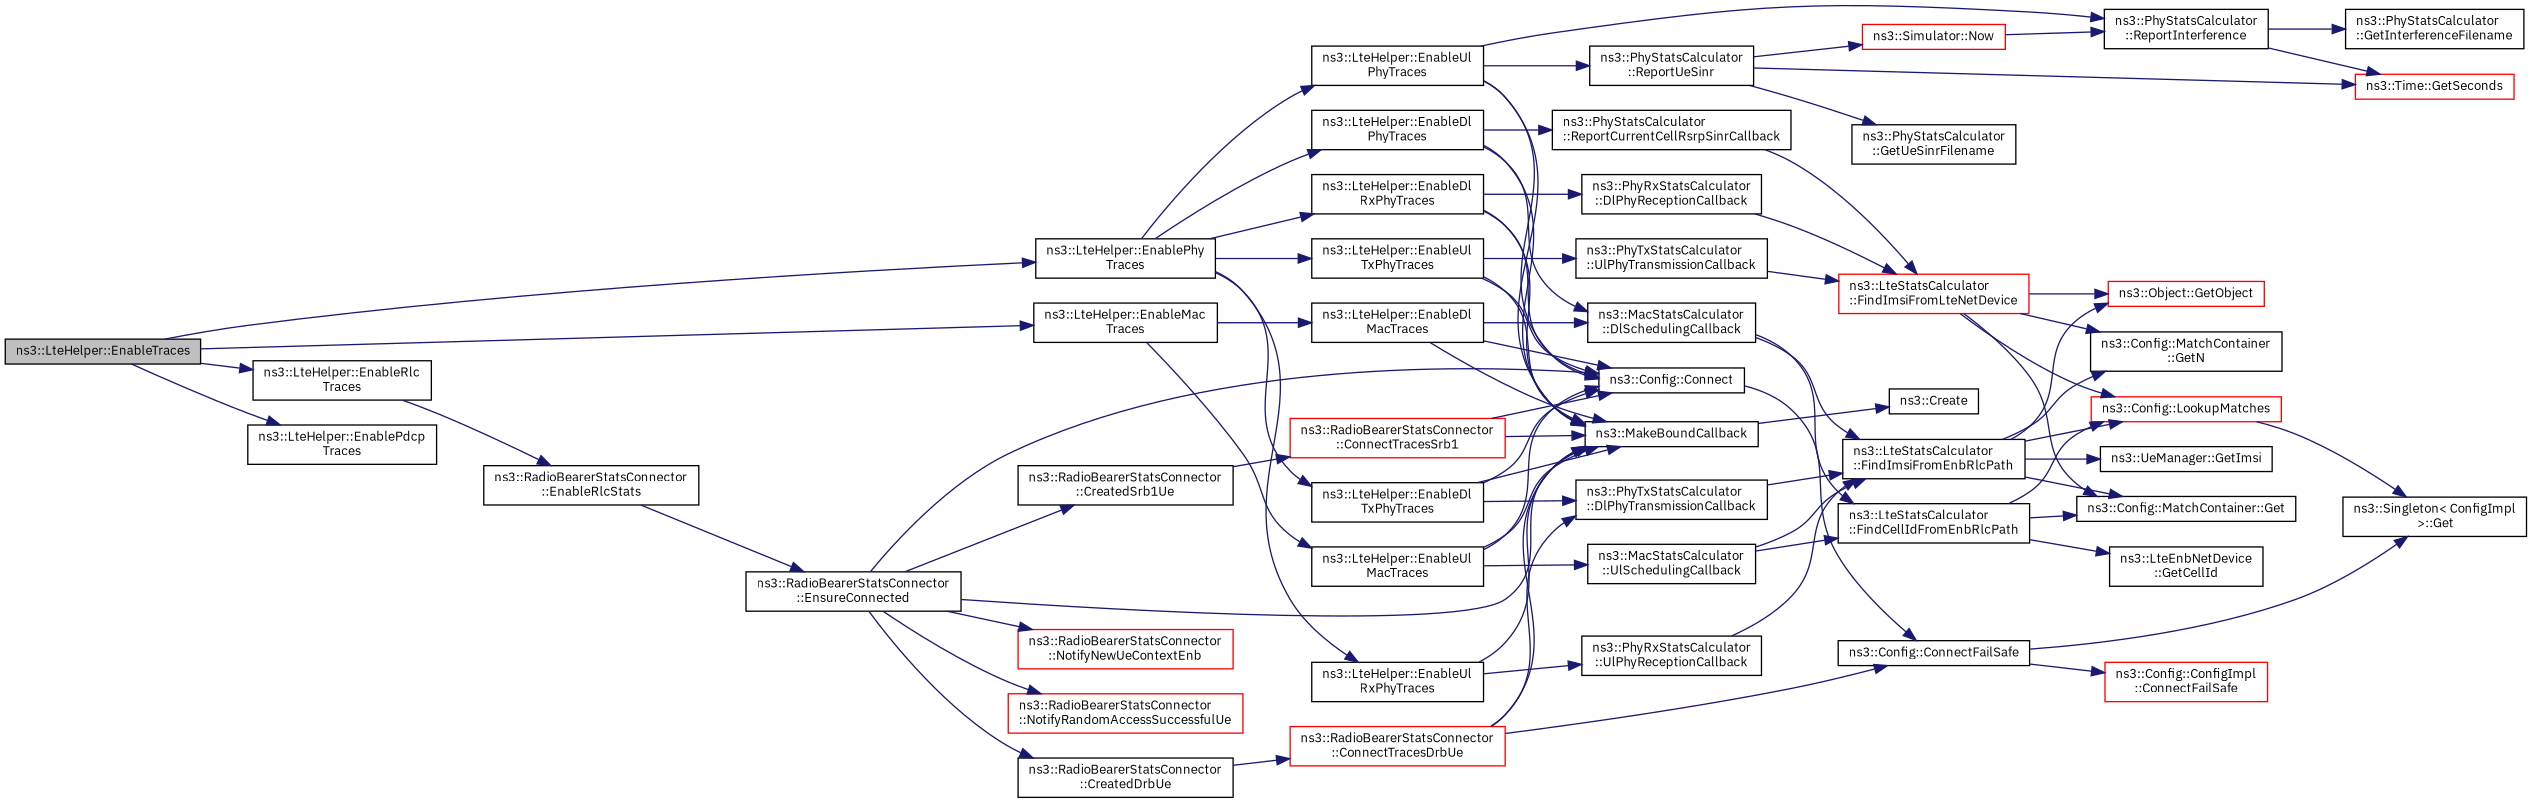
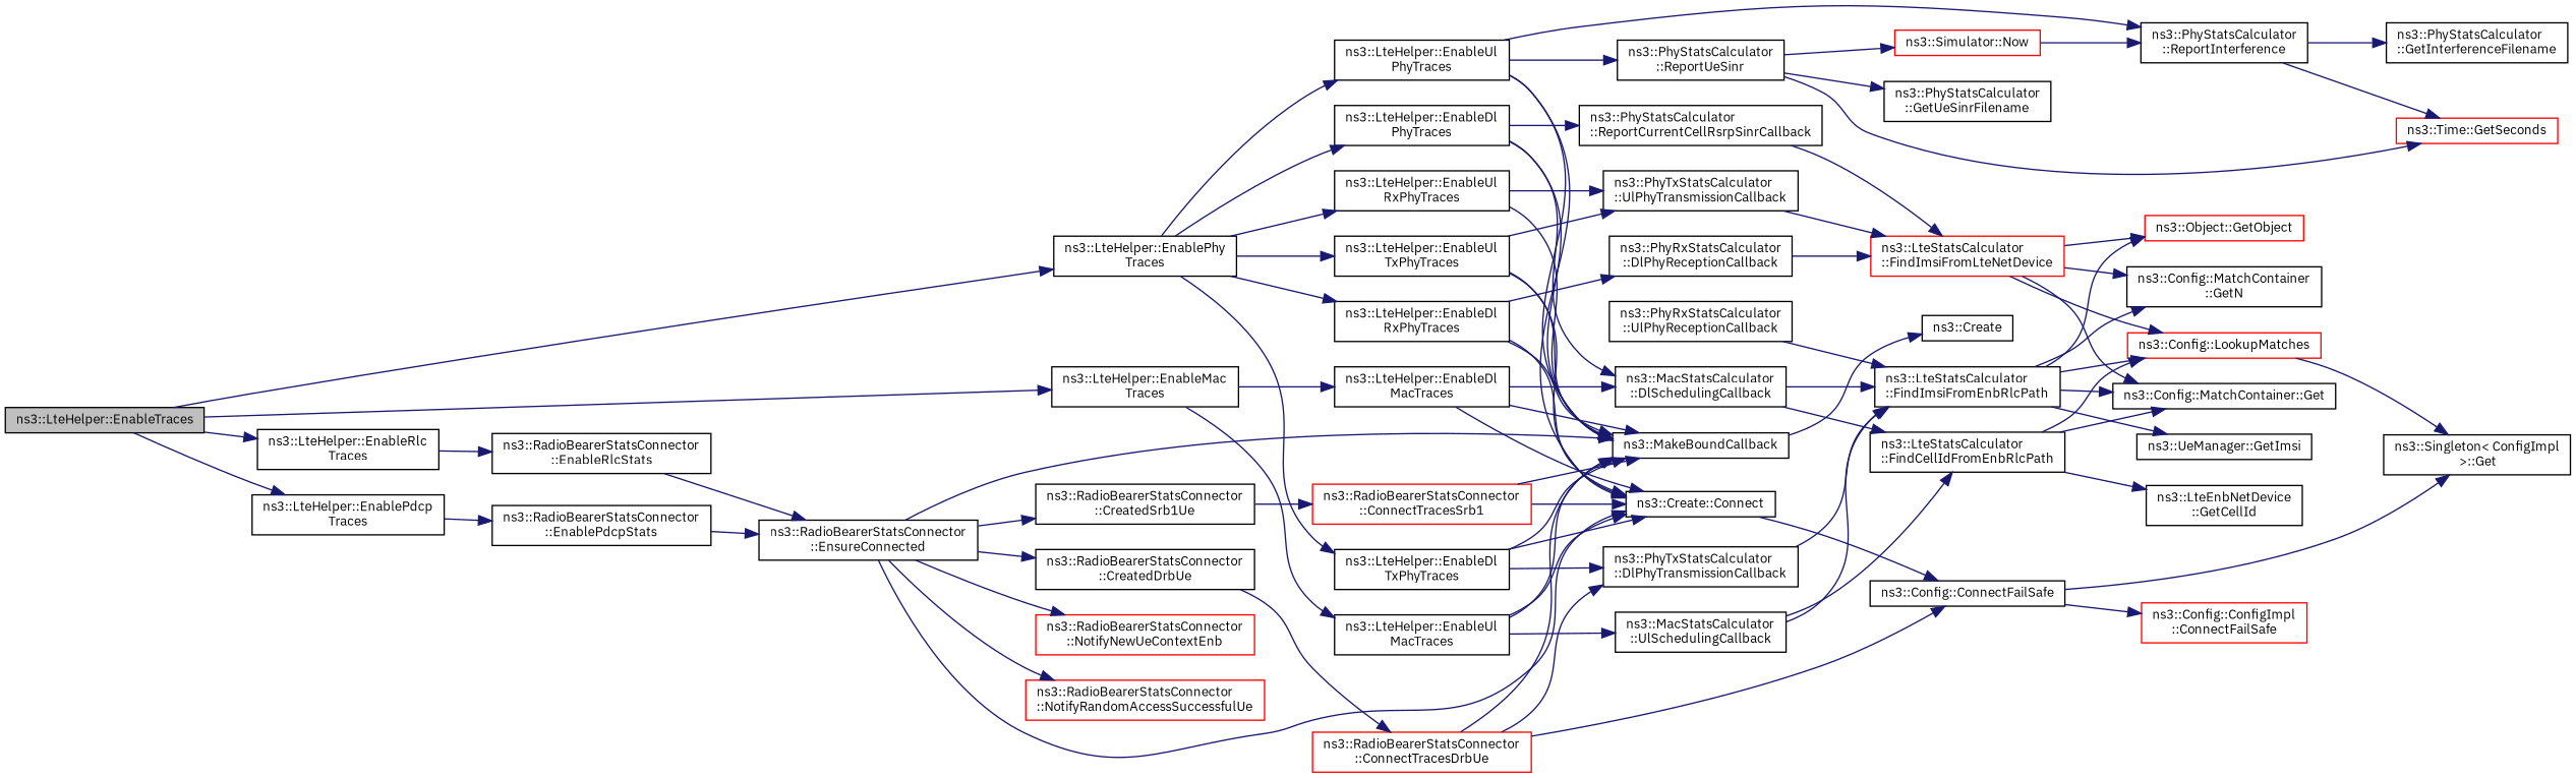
  digraph {
    fontname="IBM Plex Sans"
    rankdir=LR
    node [color=black fillcolor=white fontname="IBM Plex Sans" fontsize=10 shape=record style=filled]
    edge [color=midnightblue fontname="IBM Plex Sans" fontsize=10 labelfontname=Helvetica labelfontsize=10 style=solid]
    n1 [fillcolor=grey75 fontcolor=black height=0.2 label="ns3::LteHelper::EnableTraces" width=0.4]
    n2 [height=0.2 label="ns3::LteHelper::EnableMac\lTraces" width=0.4]
    n3 [height=0.2 label="ns3::LteHelper::EnablePdcp\lTraces" width=0.4]
    n4 [height=0.2 label="ns3::LteHelper::EnablePhy\lTraces" width=0.4]
    n5 [height=0.2 label="ns3::LteHelper::EnableRlc\lTraces" width=0.4]
    n6 [height=0.2 label="ns3::LteHelper::EnableDl\lMacTraces" width=0.4]
    n7 [height=0.2 label="ns3::LteHelper::EnableUl\lMacTraces" width=0.4]
+   n8 [height=0.2 label="ns3::RadioBearerStatsConnector\l::EnablePdcpStats" width=0.4]
    n9 [height=0.2 label="ns3::LteHelper::EnableDl\lPhyTraces" width=0.4]
    n10 [height=0.2 label="ns3::LteHelper::EnableDl\lRxPhyTraces" width=0.4]
    n11 [height=0.2 label="ns3::LteHelper::EnableDl\lTxPhyTraces" width=0.4]
    n12 [height=0.2 label="ns3::LteHelper::EnableUl\lPhyTraces" width=0.4]
    n13 [height=0.2 label="ns3::LteHelper::EnableUl\lRxPhyTraces" width=0.4]
    n14 [height=0.2 label="ns3::LteHelper::EnableUl\lTxPhyTraces" width=0.4]
    n15 [height=0.2 label="ns3::RadioBearerStatsConnector\l::EnableRlcStats" width=0.4]
-   n16 [height=0.2 label="ns3::Config::Connect" width=0.4]
+   n16 [height=0.2 label="ns3::Create::Connect" width=0.4]
    n17 [height=0.2 label="ns3::MacStatsCalculator\l::DlSchedulingCallback" width=0.4]
    n18 [height=0.2 label="ns3::MakeBoundCallback" width=0.4]
    n19 [height=0.2 label="ns3::MacStatsCalculator\l::UlSchedulingCallback" width=0.4]
    n20 [height=0.2 label="ns3::Config::ConnectFailSafe" width=0.4]
    n21 [height=0.2 label="ns3::LteStatsCalculator\l::FindCellIdFromEnbRlcPath" width=0.4]
    n22 [height=0.2 label="ns3::LteStatsCalculator\l::FindImsiFromEnbRlcPath" width=0.4]
    n23 [height=0.2 label="ns3::Create" width=0.4]
    n24 [color=red height=0.2 label="ns3::Config::ConfigImpl\l::ConnectFailSafe" width=0.4]
    n25 [height=0.2 label="ns3::Singleton\< ConfigImpl\l \>::Get" width=0.4]
    n26 [height=0.2 label="ns3::Config::MatchContainer::Get" width=0.4]
    n27 [height=0.2 label="ns3::LteEnbNetDevice\l::GetCellId" width=0.4]
    n28 [color=red height=0.2 label="ns3::Config::LookupMatches" width=0.4]
    n29 [height=0.2 label="ns3::Config::MatchContainer\l::GetN" width=0.4]
    n30 [color=red height=0.2 label="ns3::Object::GetObject" width=0.4]
    n31 [height=0.2 label="ns3::UeManager::GetImsi" width=0.4]
    n32 [height=0.2 label="ns3::RadioBearerStatsConnector\l::EnsureConnected" width=0.4]
    n33 [height=0.2 label="ns3::RadioBearerStatsConnector\l::CreatedDrbUe" width=0.4]
    n34 [height=0.2 label="ns3::RadioBearerStatsConnector\l::CreatedSrb1Ue" width=0.4]
    n35 [color=red height=0.2 label="ns3::RadioBearerStatsConnector\l::NotifyNewUeContextEnb" width=0.4]
    n36 [color=red height=0.2 label="ns3::RadioBearerStatsConnector\l::NotifyRandomAccessSuccessfulUe" width=0.4]
    n37 [color=red height=0.2 label="ns3::RadioBearerStatsConnector\l::ConnectTracesDrbUe" width=0.4]
    n38 [color=red height=0.2 label="ns3::RadioBearerStatsConnector\l::ConnectTracesSrb1" width=0.4]
    n39 [height=0.2 label="ns3::PhyTxStatsCalculator\l::DlPhyTransmissionCallback" width=0.4]
    n40 [height=0.2 label="ns3::PhyStatsCalculator\l::ReportCurrentCellRsrpSinrCallback" width=0.4]
    n41 [height=0.2 label="ns3::PhyRxStatsCalculator\l::DlPhyReceptionCallback" width=0.4]
    n42 [height=0.2 label="ns3::PhyStatsCalculator\l::ReportInterference" width=0.4]
    n43 [height=0.2 label="ns3::PhyStatsCalculator\l::ReportUeSinr" width=0.4]
    n44 [height=0.2 label="ns3::PhyRxStatsCalculator\l::UlPhyReceptionCallback" width=0.4]
    n45 [height=0.2 label="ns3::PhyTxStatsCalculator\l::UlPhyTransmissionCallback" width=0.4]
    n46 [color=red height=0.2 label="ns3::LteStatsCalculator\l::FindImsiFromLteNetDevice" width=0.4]
    n47 [height=0.2 label="ns3::PhyStatsCalculator\l::GetInterferenceFilename" width=0.4]
    n48 [color=red height=0.2 label="ns3::Time::GetSeconds" width=0.4]
    n49 [color=red height=0.2 label="ns3::Simulator::Now" width=0.4]
    n50 [height=0.2 label="ns3::PhyStatsCalculator\l::GetUeSinrFilename" width=0.4]
    n1 -> n2
    n1 -> n3
    n1 -> n4
    n1 -> n5
    n2 -> n6
    n2 -> n7
+   n3 -> n8
    n4 -> n9
    n4 -> n10
    n4 -> n11
    n4 -> n12
    n4 -> n13
    n4 -> n14
    n5 -> n15
    n6 -> n16
    n6 -> n17
    n6 -> n18
    n7 -> n16
    n7 -> n18
    n7 -> n19
+   n8 -> n32
    n9 -> n17
    n9 -> n18
    n9 -> n40
    n10 -> n16
    n10 -> n18
    n10 -> n41
    n11 -> n16
    n11 -> n18
    n11 -> n39
    n12 -> n16
    n12 -> n18
    n12 -> n42
    n12 -> n43
    n13 -> n18
-   n13 -> n44
+   n13 -> n45
    n14 -> n16
    n14 -> n18
    n14 -> n45
    n15 -> n32
    n16 -> n20
    n17 -> n21
    n17 -> n22
    n18 -> n23
    n19 -> n21
    n19 -> n22
    n20 -> n24
    n20 -> n25
    n21 -> n26
    n21 -> n27
    n21 -> n28
    n22 -> n26
    n22 -> n28
    n22 -> n29
    n22 -> n30
    n22 -> n31
    n28 -> n25
    n32 -> n16
    n32 -> n18
    n32 -> n33
    n32 -> n34
    n32 -> n35
    n32 -> n36
    n33 -> n37
    n34 -> n38
    n37 -> n18
    n37 -> n20
    n37 -> n39
    n38 -> n16
    n38 -> n18
    n39 -> n22
    n40 -> n46
    n41 -> n46
    n42 -> n47
    n42 -> n48
    n43 -> n48
    n43 -> n49
    n43 -> n50
    n44 -> n22
    n45 -> n46
    n46 -> n26
    n46 -> n28
    n46 -> n29
    n46 -> n30
    n49 -> n42
  }
